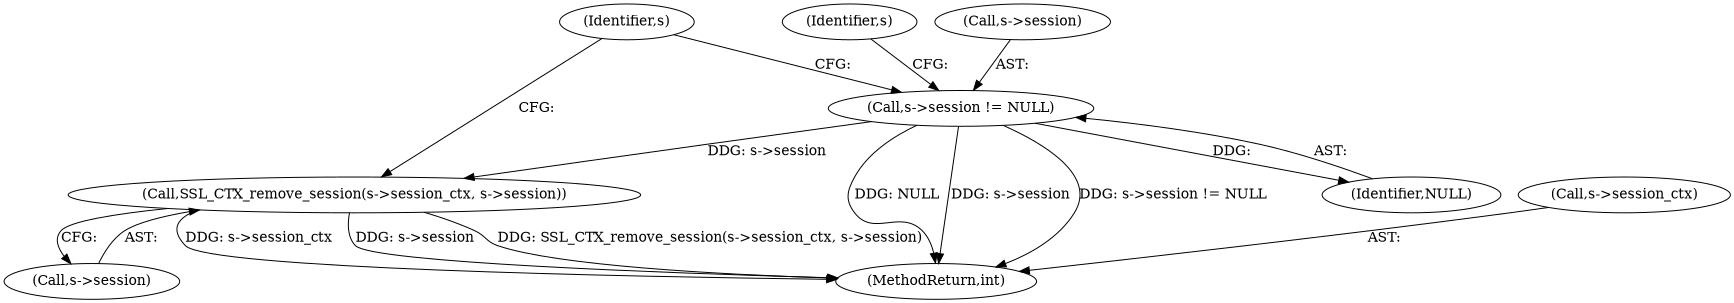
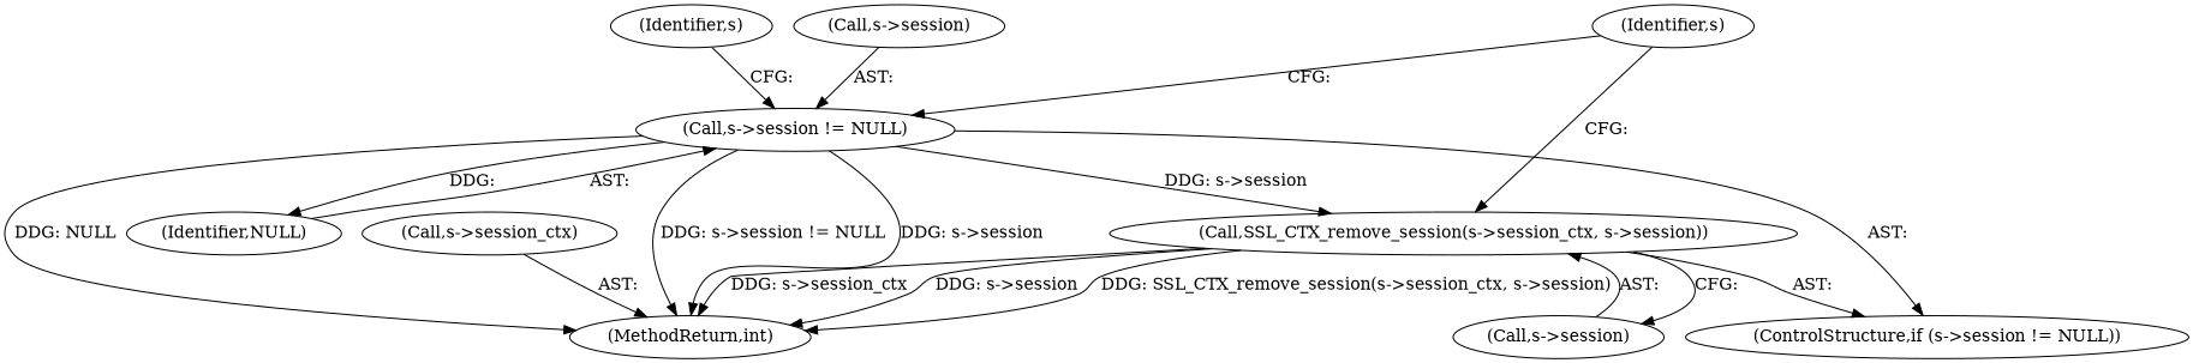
  digraph {
    fontname="DejaVu Serif"
    node [fontname="DejaVu Serif"]
    edge [fontname="DejaVu Serif"]
    n1 [label="(Call,SSL_CTX_remove_session(s->session_ctx, s->session))"]
    n2 [label="(MethodReturn,int)"]
    n3 [label="(Call,s->session)"]
+   n4 [label="(ControlStructure,if (s->session != NULL))"]
    n5 [label="(Call,s->session != NULL)"]
    n6 [label="(Identifier,NULL)"]
    n7 [label="(Identifier,s)"]
    n8 [label="(Identifier,s)"]
    n9 [label="(Call,s->session)"]
    n10 [label="(Call,s->session_ctx)"]
    n1 -> n2 [label="DDG: s->session_ctx"]
    n1 -> n2 [label="DDG: s->session"]
    n1 -> n2 [label="DDG: SSL_CTX_remove_session(s->session_ctx, s->session)"]
    n1 -> n3 [label="CFG: "]
+   n1 -> n4 [label="AST: "]
    n3 -> n1 [label="AST: "]
    n5 -> n1 [label="DDG: s->session"]
    n5 -> n2 [label="DDG: NULL"]
    n5 -> n2 [label="DDG: s->session"]
    n5 -> n2 [label="DDG: s->session != NULL"]
+   n5 -> n4 [label="AST: "]
    n5 -> n6 [label="DDG: "]
    n6 -> n5 [label="AST: "]
    n7 -> n1 [label="CFG: "]
    n7 -> n5 [label="CFG: "]
    n8 -> n5 [label="CFG: "]
    n9 -> n5 [label="AST: "]
    n10 -> n2 [label="AST: "]
  }
